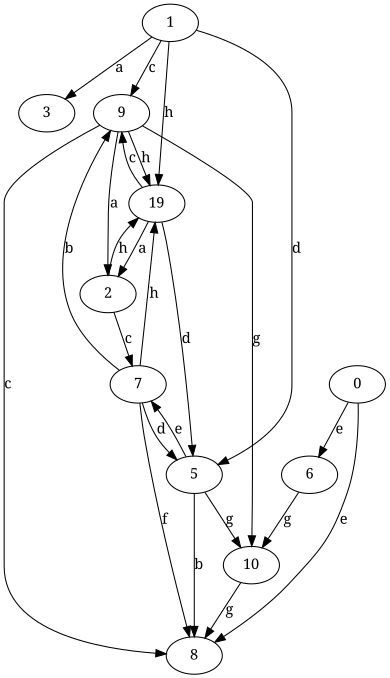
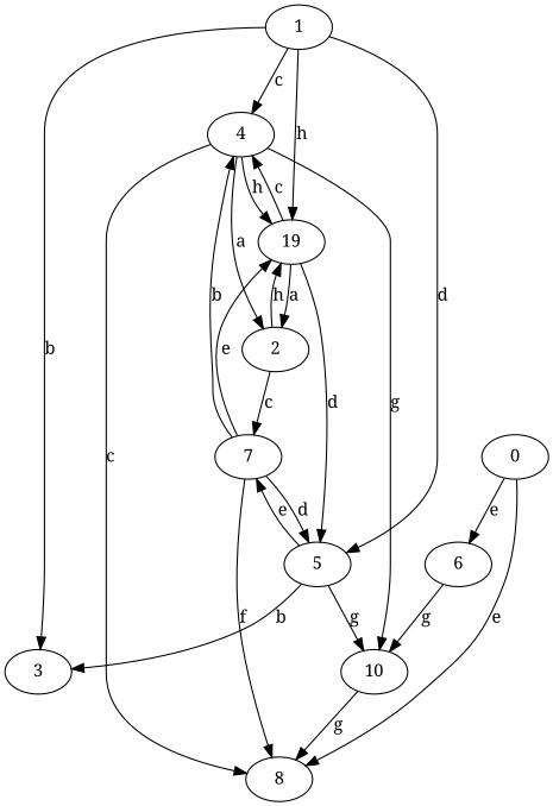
  strict digraph {
    fontname="Noto Serif"
    node [fontname="Noto Serif"]
    edge [fontname="Noto Serif"]
    1
    3
-   4 [label=9]
+   4
    n4 [label=19]
    5
    2
    10
    8
    7
    0
    6
-   1 -> 3 [label=a]
+   1 -> 3 [label=b]
    1 -> 4 [label=c]
    1 -> n4 [label=h]
    1 -> 5 [label=d]
    4 -> n4 [label=h]
    4 -> 2 [label=a]
    4 -> 10 [label=g]
    4 -> 8 [label=c]
    n4 -> 4 [label=c]
    n4 -> 5 [label=d]
    n4 -> 2 [label=a]
-   5 -> 8 [label=b]
+   5 -> 3 [label=b]
    5 -> 10 [label=g]
    5 -> 7 [label=e]
    2 -> n4 [label=h]
    2 -> 7 [label=c]
    10 -> 8 [label=g]
    7 -> 4 [label=b]
-   7 -> n4 [label=h]
+   7 -> n4 [label=e]
    7 -> 5 [label=d]
    7 -> 8 [label=f]
    0 -> 8 [label=e]
    0 -> 6 [label=e]
    6 -> 10 [label=g]
  }
